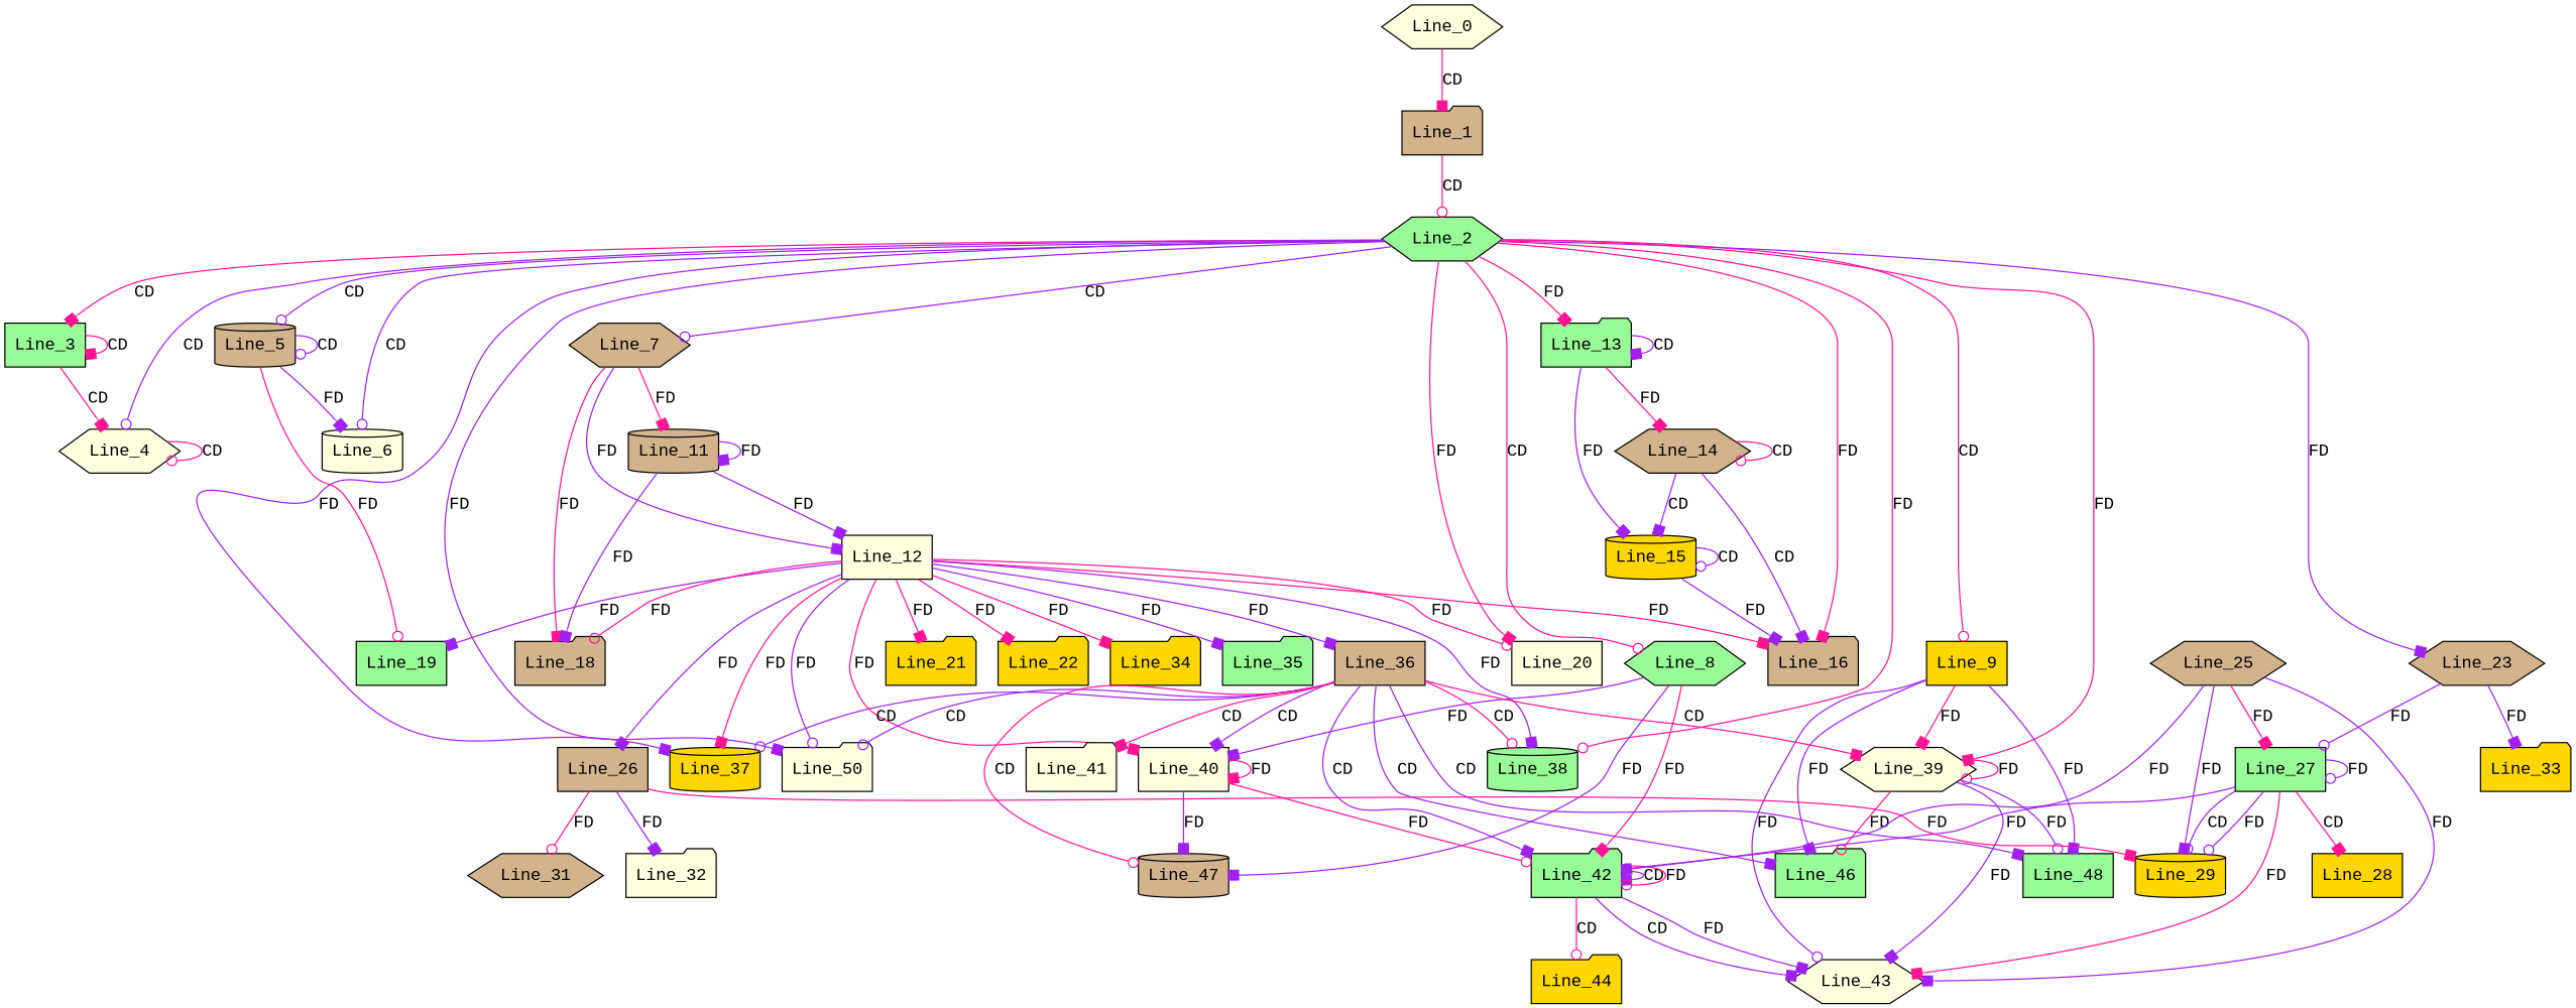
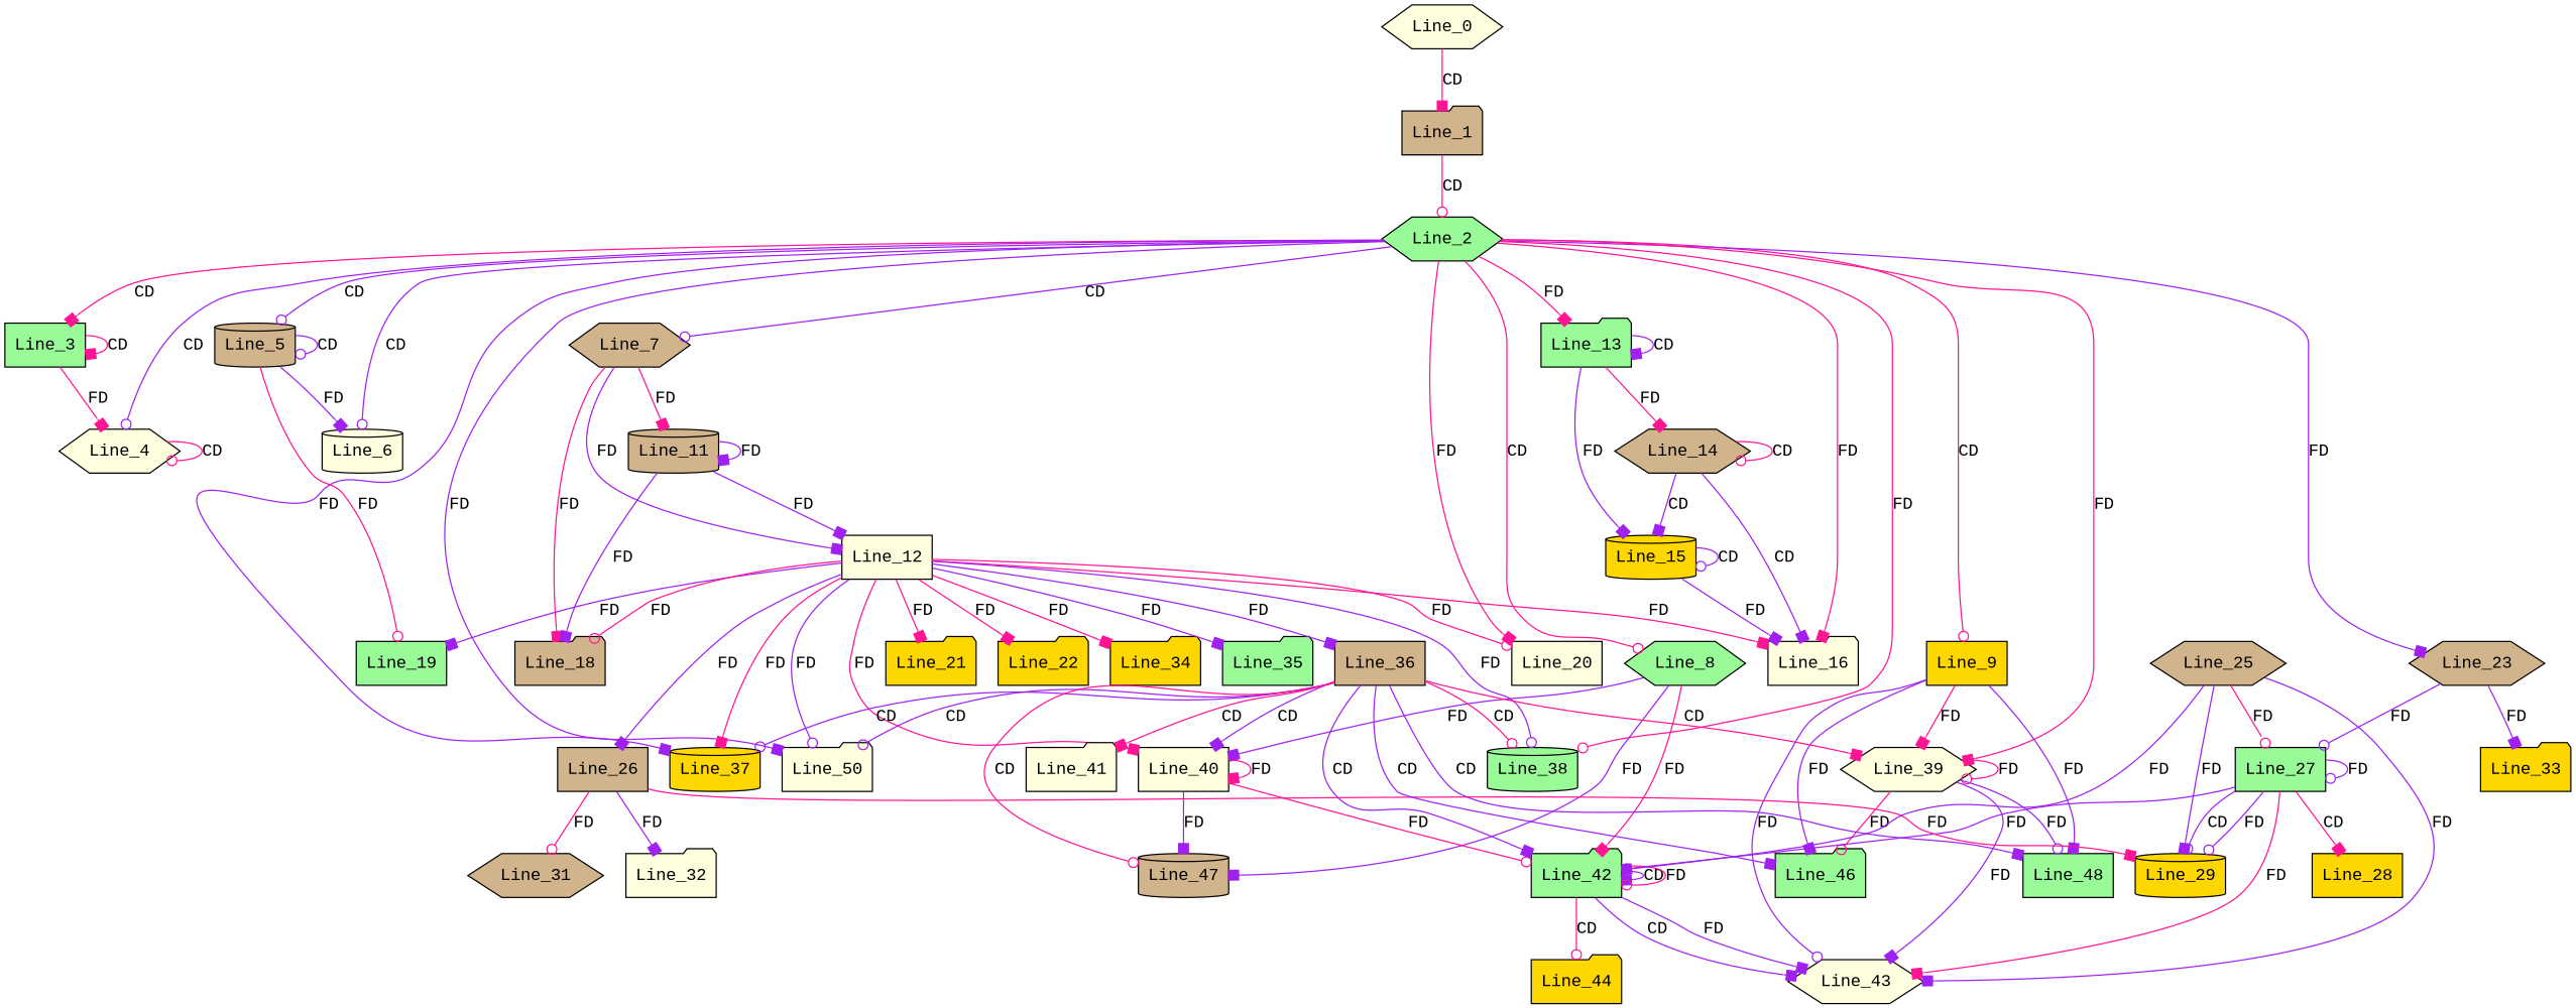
  digraph {
    fontname="Liberation Mono"
    node [fillcolor=tan fontname="Liberation Mono" shape=folder style=filled]
    edge [arrowhead=box color=purple fontname="Liberation Mono"]
    Line_0 [fillcolor=lightyellow shape=hexagon]
    Line_1
    Line_2 [fillcolor=palegreen shape=hexagon]
    Line_3 [fillcolor=palegreen shape=box]
    Line_4 [fillcolor=lightyellow shape=hexagon]
    Line_5 [shape=cylinder]
    Line_6 [fillcolor=lightyellow shape=cylinder]
    Line_7 [shape=hexagon]
    Line_8 [fillcolor=palegreen shape=hexagon]
    Line_9 [fillcolor=gold shape=box]
    Line_13 [fillcolor=palegreen]
-   Line_16
+   Line_16 [fillcolor=lightyellow]
    Line_20 [fillcolor=lightyellow shape=box]
    Line_23 [shape=hexagon]
    Line_37 [fillcolor=gold shape=cylinder]
    Line_38 [fillcolor=palegreen shape=cylinder]
    Line_39 [fillcolor=lightyellow shape=hexagon]
    Line_50 [fillcolor=lightyellow]
    Line_19 [fillcolor=palegreen shape=box]
    Line_11 [shape=cylinder]
    Line_12 [fillcolor=lightyellow shape=box]
    Line_18
    Line_40 [fillcolor=lightyellow shape=box]
    Line_42 [fillcolor=palegreen]
    Line_47 [shape=cylinder]
    Line_43 [fillcolor=lightyellow shape=hexagon]
    Line_46 [fillcolor=palegreen]
    Line_48 [fillcolor=palegreen shape=box]
    Line_14 [shape=hexagon]
    Line_15 [fillcolor=gold shape=cylinder]
    Line_27 [fillcolor=palegreen shape=box]
    Line_33 [fillcolor=gold]
    Line_21 [fillcolor=gold]
    Line_22 [fillcolor=gold]
    Line_26 [shape=box]
    Line_34 [fillcolor=gold]
    Line_35 [fillcolor=palegreen]
    Line_36 [shape=box]
    Line_44 [fillcolor=gold]
    Line_29 [fillcolor=gold shape=cylinder]
    Line_31 [shape=hexagon]
    Line_32 [fillcolor=lightyellow]
    Line_41 [fillcolor=lightyellow]
    Line_28 [fillcolor=gold shape=box]
    Line_25 [shape=hexagon]
    Line_0 -> Line_1 [color=deeppink label=CD]
    Line_1 -> Line_2 [arrowhead=odot color=deeppink label=CD]
    Line_2 -> Line_3 [color=deeppink label=CD]
    Line_2 -> Line_4 [arrowhead=odot label=CD]
    Line_2 -> Line_5 [arrowhead=odot label=CD]
    Line_2 -> Line_6 [arrowhead=odot label=CD]
    Line_2 -> Line_7 [arrowhead=odot label=CD]
    Line_2 -> Line_8 [arrowhead=odot color=deeppink label=CD]
    Line_2 -> Line_9 [arrowhead=odot color=deeppink label=CD]
    Line_2 -> Line_13 [color=deeppink label=FD]
    Line_2 -> Line_16 [color=deeppink label=FD]
    Line_2 -> Line_20 [color=deeppink label=FD]
    Line_2 -> Line_23 [label=FD]
    Line_2 -> Line_37 [label=FD]
    Line_2 -> Line_38 [arrowhead=odot color=deeppink label=FD]
    Line_2 -> Line_39 [color=deeppink label=FD]
    Line_2 -> Line_50 [label=FD]
    Line_3 -> Line_3 [color=deeppink label=CD]
-   Line_3 -> Line_4 [color=deeppink label=CD]
+   Line_3 -> Line_4 [color=deeppink label=FD]
    Line_4 -> Line_4 [arrowhead=odot color=deeppink label=CD]
    Line_5 -> Line_5 [arrowhead=odot label=CD]
    Line_5 -> Line_6 [label=FD]
    Line_5 -> Line_19 [arrowhead=odot color=deeppink label=FD]
    Line_7 -> Line_11 [color=deeppink label=FD]
    Line_7 -> Line_12 [label=FD]
    Line_7 -> Line_18 [color=deeppink label=FD]
    Line_8 -> Line_40 [label=FD]
    Line_8 -> Line_42 [color=deeppink label=FD]
    Line_8 -> Line_47 [label=FD]
    Line_9 -> Line_39 [color=deeppink label=FD]
    Line_9 -> Line_43 [arrowhead=odot label=FD]
    Line_9 -> Line_46 [label=FD]
    Line_9 -> Line_48 [label=FD]
    Line_13 -> Line_13 [label=CD]
    Line_13 -> Line_14 [color=deeppink label=FD]
    Line_13 -> Line_15 [label=FD]
    Line_23 -> Line_27 [arrowhead=odot label=FD]
    Line_23 -> Line_33 [label=FD]
    Line_39 -> Line_39 [arrowhead=odot color=deeppink label=FD]
    Line_39 -> Line_43 [label=FD]
    Line_39 -> Line_46 [arrowhead=odot color=deeppink label=FD]
    Line_39 -> Line_48 [arrowhead=odot label=FD]
    Line_11 -> Line_11 [label=FD]
    Line_11 -> Line_12 [label=FD]
    Line_11 -> Line_18 [label=FD]
    Line_12 -> Line_16 [color=deeppink label=FD]
    Line_12 -> Line_20 [arrowhead=odot color=deeppink label=FD]
    Line_12 -> Line_37 [color=deeppink label=FD]
-   Line_12 -> Line_38 [label=FD]
+   Line_12 -> Line_38 [arrowhead=odot label=FD]
    Line_12 -> Line_50 [arrowhead=odot label=FD]
    Line_12 -> Line_19 [label=FD]
    Line_12 -> Line_18 [arrowhead=odot color=deeppink label=FD]
    Line_12 -> Line_40 [color=deeppink label=FD]
    Line_12 -> Line_21 [color=deeppink label=FD]
    Line_12 -> Line_22 [color=deeppink label=FD]
    Line_12 -> Line_26 [label=FD]
    Line_12 -> Line_34 [color=deeppink label=FD]
    Line_12 -> Line_35 [label=FD]
    Line_12 -> Line_36 [label=FD]
    Line_40 -> Line_40 [color=deeppink label=FD]
    Line_40 -> Line_42 [arrowhead=odot color=deeppink label=FD]
    Line_40 -> Line_47 [label=FD]
    Line_42 -> Line_42 [label=CD]
    Line_42 -> Line_42 [arrowhead=odot color=deeppink label=FD]
    Line_42 -> Line_43 [label=CD]
    Line_42 -> Line_43 [label=FD]
    Line_42 -> Line_44 [arrowhead=odot color=deeppink label=CD]
    Line_14 -> Line_16 [label=CD]
    Line_14 -> Line_14 [arrowhead=odot color=deeppink label=CD]
    Line_14 -> Line_15 [label=CD]
    Line_15 -> Line_16 [label=FD]
    Line_15 -> Line_15 [arrowhead=odot label=CD]
    Line_27 -> Line_42 [arrowhead=odot label=FD]
    Line_27 -> Line_43 [color=deeppink label=FD]
    Line_27 -> Line_27 [arrowhead=odot label=FD]
    Line_27 -> Line_29 [arrowhead=odot label=CD]
    Line_27 -> Line_29 [arrowhead=odot label=FD]
    Line_27 -> Line_28 [color=deeppink label=CD]
    Line_26 -> Line_29 [color=deeppink label=FD]
    Line_26 -> Line_31 [arrowhead=odot color=deeppink label=FD]
    Line_26 -> Line_32 [label=FD]
    Line_36 -> Line_37 [arrowhead=odot label=CD]
    Line_36 -> Line_38 [arrowhead=odot color=deeppink label=CD]
    Line_36 -> Line_39 [color=deeppink label=CD]
    Line_36 -> Line_50 [arrowhead=odot label=CD]
    Line_36 -> Line_40 [label=CD]
    Line_36 -> Line_42 [label=CD]
    Line_36 -> Line_47 [arrowhead=odot color=deeppink label=CD]
    Line_36 -> Line_46 [label=CD]
    Line_36 -> Line_48 [label=CD]
    Line_36 -> Line_41 [color=deeppink label=CD]
    Line_25 -> Line_42 [label=FD]
    Line_25 -> Line_43 [label=FD]
-   Line_25 -> Line_27 [color=deeppink label=FD]
+   Line_25 -> Line_27 [arrowhead=odot color=deeppink label=FD]
    Line_25 -> Line_29 [label=FD]
  }
